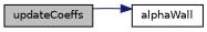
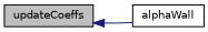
  digraph {
    rankdir=LR
    node [color=black fontname=Helvetica fontsize=10 shape=record]
    n1 [fillcolor=grey75 fontcolor=black height=0.2 label=updateCoeffs style=filled width=0.4]
    n2 [height=0.2 label=alphaWall width=0.4]
-   n2 -> n1 [color=midnightblue dir=back fontname=Helvetica fontsize=10 labelfontname=Helvetica labelfontsize=10 style=solid]
+   n1 -> n2 [color=midnightblue dir=back fontname=Helvetica fontsize=10 labelfontname=Helvetica labelfontsize=10 style=solid]
  }
